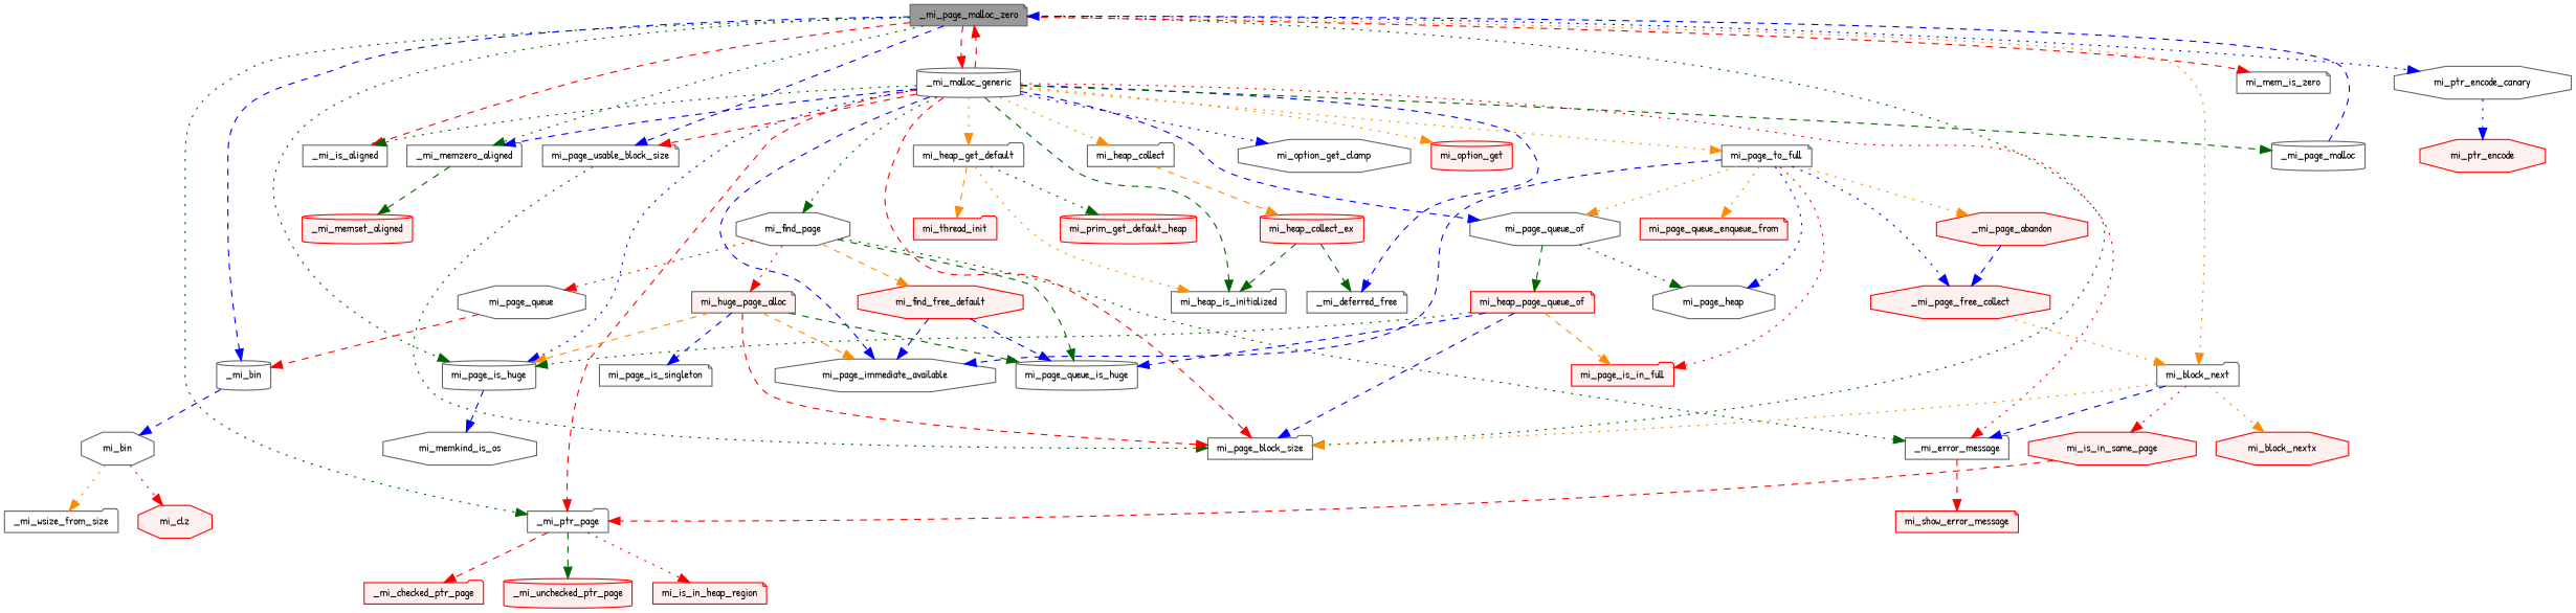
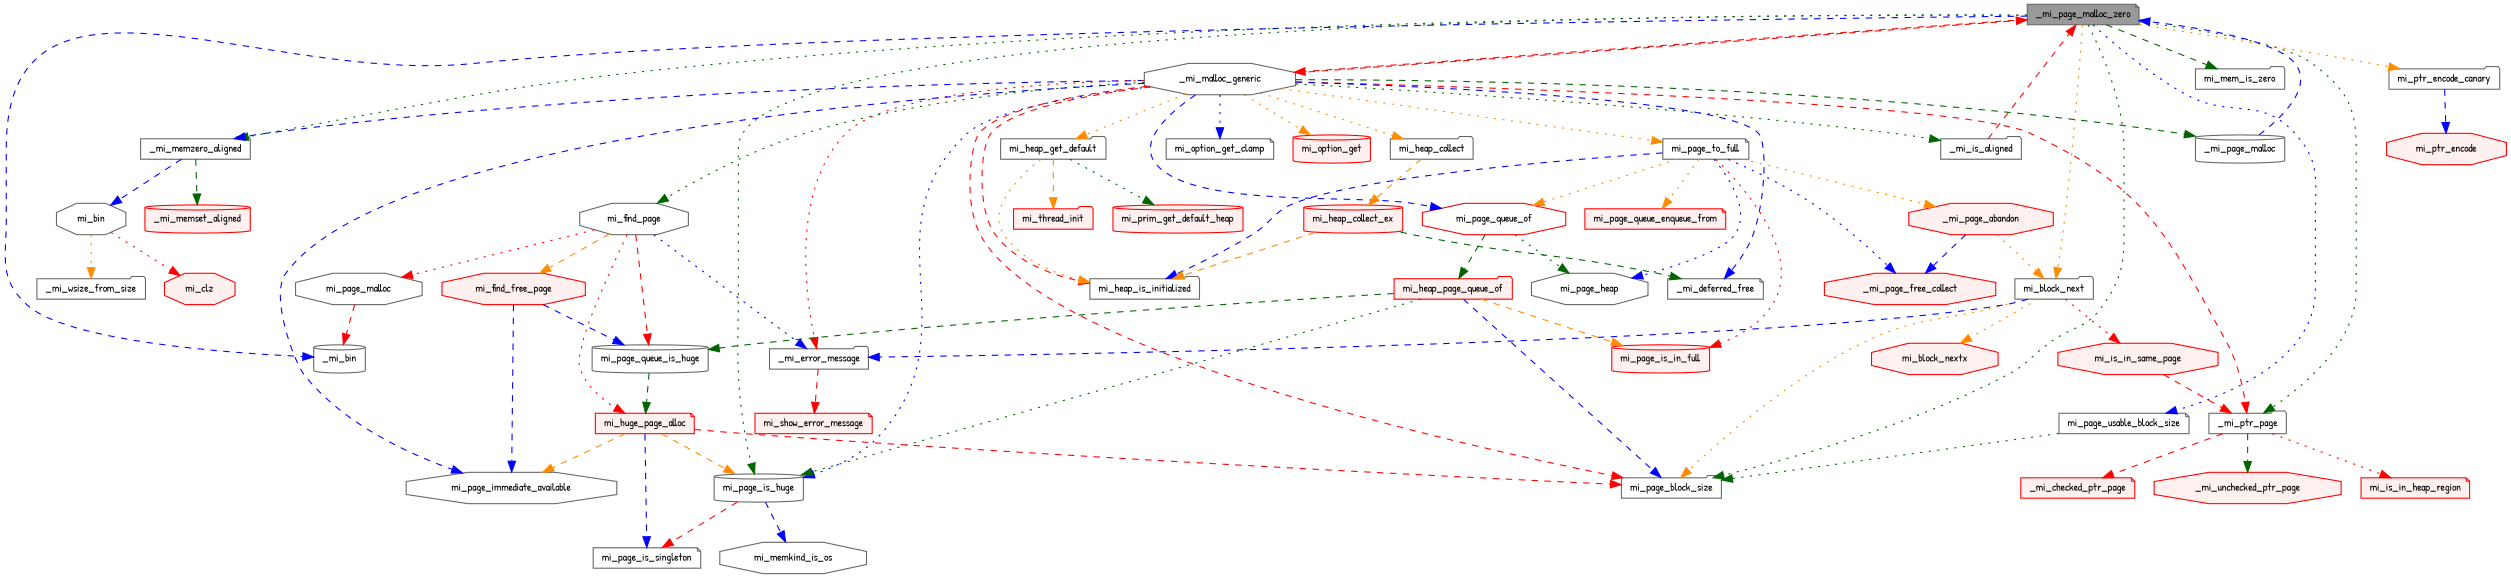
  digraph {
    fontname="Patrick Hand"
    rankdir=TB
    node [color=grey40 fillcolor=white fontname="Patrick Hand" fontsize=10 shape=octagon style=filled]
    edge [color=blue fontname="Patrick Hand" fontsize=10 labelfontname=Helvetica labelfontsize=10 style=dashed]
    n1 [color=gray40 fillcolor=grey60 fontcolor=black height=0.2 label=_mi_page_malloc_zero shape=note width=0.4]
    n2 [height=0.2 label=_mi_bin shape=cylinder width=0.4]
    n3 [height=0.2 label=_mi_is_aligned shape=folder width=0.4]
-   n4 [height=0.2 label=_mi_malloc_generic shape=cylinder width=0.4]
+   n4 [height=0.2 label=_mi_malloc_generic width=0.4]
    n5 [height=0.2 label=_mi_memzero_aligned shape=folder width=0.4]
    n6 [height=0.2 label=_mi_ptr_page shape=folder width=0.4]
    n7 [height=0.2 label=mi_page_block_size shape=folder width=0.4]
    n8 [height=0.2 label=mi_page_is_huge shape=cylinder width=0.4]
    n9 [height=0.2 label=mi_block_next shape=folder width=0.4]
    n10 [height=0.2 label=mi_page_usable_block_size shape=note width=0.4]
-   n11 [height=0.2 label=mi_mem_is_zero shape=note width=0.4]
-   n12 [height=0.2 label=mi_ptr_encode_canary width=0.4]
+   n11 [height=0.2 label=mi_mem_is_zero shape=folder width=0.4]
+   n12 [height=0.2 label=mi_ptr_encode_canary shape=folder width=0.4]
    n13 [height=0.2 label=mi_bin width=0.4]
    n14 [height=0.2 label=_mi_deferred_free shape=note width=0.4]
    n15 [height=0.2 label=_mi_error_message shape=folder width=0.4]
    n16 [height=0.2 label=_mi_page_malloc shape=cylinder width=0.4]
    n17 [height=0.2 label=mi_find_page width=0.4]
    n18 [height=0.2 label=mi_page_immediate_available width=0.4]
    n19 [height=0.2 label=mi_heap_collect shape=folder width=0.4]
    n20 [height=0.2 label=mi_heap_is_initialized shape=folder width=0.4]
    n21 [height=0.2 label=mi_heap_get_default shape=folder width=0.4]
-   n22 [height=0.2 label=mi_option_get_clamp width=0.4]
-   n23 [height=0.2 label=mi_page_queue_of width=0.4]
+   n22 [height=0.2 label=mi_option_get_clamp shape=note width=0.4]
+   n23 [color=red height=0.2 label=mi_page_queue_of width=0.4]
    n24 [height=0.2 label=mi_page_to_full shape=note width=0.4]
    n25 [color=red fillcolor="#FFF0F0" height=0.2 label=mi_option_get shape=cylinder width=0.4]
    n26 [color=red fillcolor="#FFF0F0" height=0.2 label=_mi_memset_aligned shape=cylinder width=0.4]
-   n27 [color=red fillcolor="#FFF0F0" height=0.2 label=_mi_checked_ptr_page shape=folder width=0.4]
-   n28 [color=red fillcolor="#FFF0F0" height=0.2 label=_mi_unchecked_ptr_page shape=cylinder width=0.4]
+   n27 [color=red fillcolor="#FFF0F0" height=0.2 label=_mi_checked_ptr_page shape=note width=0.4]
+   n28 [color=red fillcolor="#FFF0F0" height=0.2 label=_mi_unchecked_ptr_page width=0.4]
    n29 [color=red fillcolor="#FFF0F0" height=0.2 label=mi_is_in_heap_region shape=note width=0.4]
    n30 [height=0.2 label=mi_page_is_singleton shape=note width=0.4]
    n31 [height=0.2 label=mi_memkind_is_os width=0.4]
    n32 [color=red fillcolor="#FFF0F0" height=0.2 label=mi_block_nextx width=0.4]
    n33 [color=red fillcolor="#FFF0F0" height=0.2 label=mi_is_in_same_page width=0.4]
    n34 [color=red fillcolor="#FFF0F0" height=0.2 label=mi_ptr_encode width=0.4]
    n35 [height=0.2 label=_mi_wsize_from_size shape=folder width=0.4]
    n36 [color=red fillcolor="#FFF0F0" height=0.2 label=mi_clz width=0.4]
    n37 [color=red fillcolor="#FFF0F0" height=0.2 label=mi_show_error_message shape=note width=0.4]
-   n38 [color=red fillcolor="#FFF0F0" height=0.2 label=mi_find_free_default width=0.4]
+   n38 [color=red fillcolor="#FFF0F0" height=0.2 label=mi_find_free_page width=0.4]
    n39 [height=0.2 label=mi_page_queue_is_huge shape=cylinder width=0.4]
-   n40 [fillcolor="#FFF0F0" height=0.2 label=mi_huge_page_alloc shape=note width=0.4]
-   n41 [height=0.2 label=mi_page_queue width=0.4]
+   n40 [color=red fillcolor="#FFF0F0" height=0.2 label=mi_huge_page_alloc shape=note width=0.4]
+   n41 [height=0.2 label=mi_page_malloc width=0.4]
    n42 [color=red fillcolor="#FFF0F0" height=0.2 label=mi_heap_collect_ex shape=cylinder width=0.4]
    n43 [color=red fillcolor="#FFF0F0" height=0.2 label=mi_prim_get_default_heap shape=cylinder width=0.4]
    n44 [color=red fillcolor="#FFF0F0" height=0.2 label=mi_thread_init shape=folder width=0.4]
-   n45 [color=red fillcolor="#FFF0F0" height=0.2 label=mi_heap_page_queue_of shape=note width=0.4]
+   n45 [color=red fillcolor="#FFF0F0" height=0.2 label=mi_heap_page_queue_of shape=folder width=0.4]
    n46 [height=0.2 label=mi_page_heap width=0.4]
-   n47 [color=red fillcolor="#FFF0F0" height=0.2 label=mi_page_is_in_full shape=folder width=0.4]
+   n47 [color=red fillcolor="#FFF0F0" height=0.2 label=mi_page_is_in_full shape=cylinder width=0.4]
    n48 [color=red fillcolor="#FFF0F0" height=0.2 label=_mi_page_abandon width=0.4]
    n49 [color=red fillcolor="#FFF0F0" height=0.2 label=_mi_page_free_collect width=0.4]
    n50 [color=red fillcolor="#FFF0F0" height=0.2 label=mi_page_queue_enqueue_from shape=note width=0.4]
    n1 -> n2
-   n1 -> n3 [color=red]
+   n3 -> n1 [color=red]
    n1 -> n4 [color=red]
    n1 -> n5 [color=darkgreen style=dotted]
    n1 -> n6 [color=darkgreen style=dotted]
    n1 -> n7 [color=darkgreen style=dotted]
    n1 -> n8 [color=darkgreen style=dotted]
    n1 -> n9 [color=darkorange style=dotted]
-   n1 -> n10
-   n1 -> n11 [color=red]
-   n1 -> n12 [style=dotted]
-   n2 -> n13
+   n1 -> n10 [style=dotted]
+   n1 -> n11 [color=darkgreen]
+   n1 -> n12 [color=darkorange style=dotted]
+   n5 -> n13
    n4 -> n1 [color=red]
    n4 -> n3 [color=darkgreen style=dotted]
    n4 -> n5
    n4 -> n6 [color=red]
    n4 -> n7 [color=red]
    n4 -> n8 [style=dotted]
-   n4 -> n10 [color=red]
    n4 -> n14
    n4 -> n15 [color=red style=dotted]
    n4 -> n16 [color=darkgreen]
    n4 -> n17 [color=darkgreen style=dotted]
    n4 -> n18
    n4 -> n19 [color=darkorange style=dotted]
-   n4 -> n20 [color=darkgreen]
+   n4 -> n20 [color=red]
    n4 -> n21 [color=darkorange style=dotted]
    n4 -> n22 [style=dotted]
    n4 -> n23
    n4 -> n24 [color=darkorange style=dotted]
    n4 -> n25 [color=darkorange style=dotted]
    n5 -> n26 [color=darkgreen]
    n6 -> n27 [color=red]
    n6 -> n28 [color=darkgreen]
    n6 -> n29 [color=red style=dotted]
+   n8 -> n30 [color=red]
    n8 -> n31
    n9 -> n7 [color=darkorange style=dotted]
    n9 -> n15
    n9 -> n32 [color=darkorange style=dotted]
    n9 -> n33 [color=red style=dotted]
    n10 -> n7 [color=darkgreen style=dotted]
-   n12 -> n34 [style=dotted]
+   n12 -> n34
    n13 -> n35 [color=darkorange style=dotted]
    n13 -> n36 [color=red style=dotted]
    n15 -> n37 [color=red]
    n16 -> n1
-   n17 -> n15 [color=darkgreen style=dotted]
+   n17 -> n15 [style=dotted]
    n17 -> n38 [color=darkorange]
-   n17 -> n39 [color=darkgreen]
+   n17 -> n39 [color=red]
    n17 -> n40 [color=red style=dotted]
    n17 -> n41 [color=red style=dotted]
    n19 -> n42 [color=darkorange]
    n21 -> n20 [color=darkorange style=dotted]
    n21 -> n43 [color=darkgreen style=dotted]
    n21 -> n44 [color=darkorange]
    n23 -> n45 [color=darkgreen]
    n23 -> n46 [color=darkgreen style=dotted]
-   n24 -> n18
+   n24 -> n20
    n24 -> n23 [color=darkorange style=dotted]
    n24 -> n46 [style=dotted]
    n24 -> n47 [color=red style=dotted]
    n24 -> n48 [color=darkorange style=dotted]
    n24 -> n49 [style=dotted]
    n24 -> n50 [color=darkorange style=dotted]
    n33 -> n6 [color=red]
    n38 -> n18
    n38 -> n39
    n40 -> n7 [color=red]
    n40 -> n8 [color=darkorange]
    n40 -> n18 [color=darkorange]
    n40 -> n30
-   n40 -> n39 [color=darkgreen]
+   n39 -> n40 [color=darkgreen]
    n41 -> n2 [color=red]
    n42 -> n14 [color=darkgreen]
-   n42 -> n20 [color=darkgreen]
+   n42 -> n20 [color=darkorange]
    n45 -> n7
    n45 -> n8 [color=darkgreen style=dotted]
-   n45 -> n39
+   n45 -> n39 [color=darkgreen]
    n45 -> n47 [color=darkorange]
    n48 -> n49
-   n49 -> n9 [color=darkorange style=dotted]
+   n48 -> n9 [color=darkorange style=dotted]
  }
